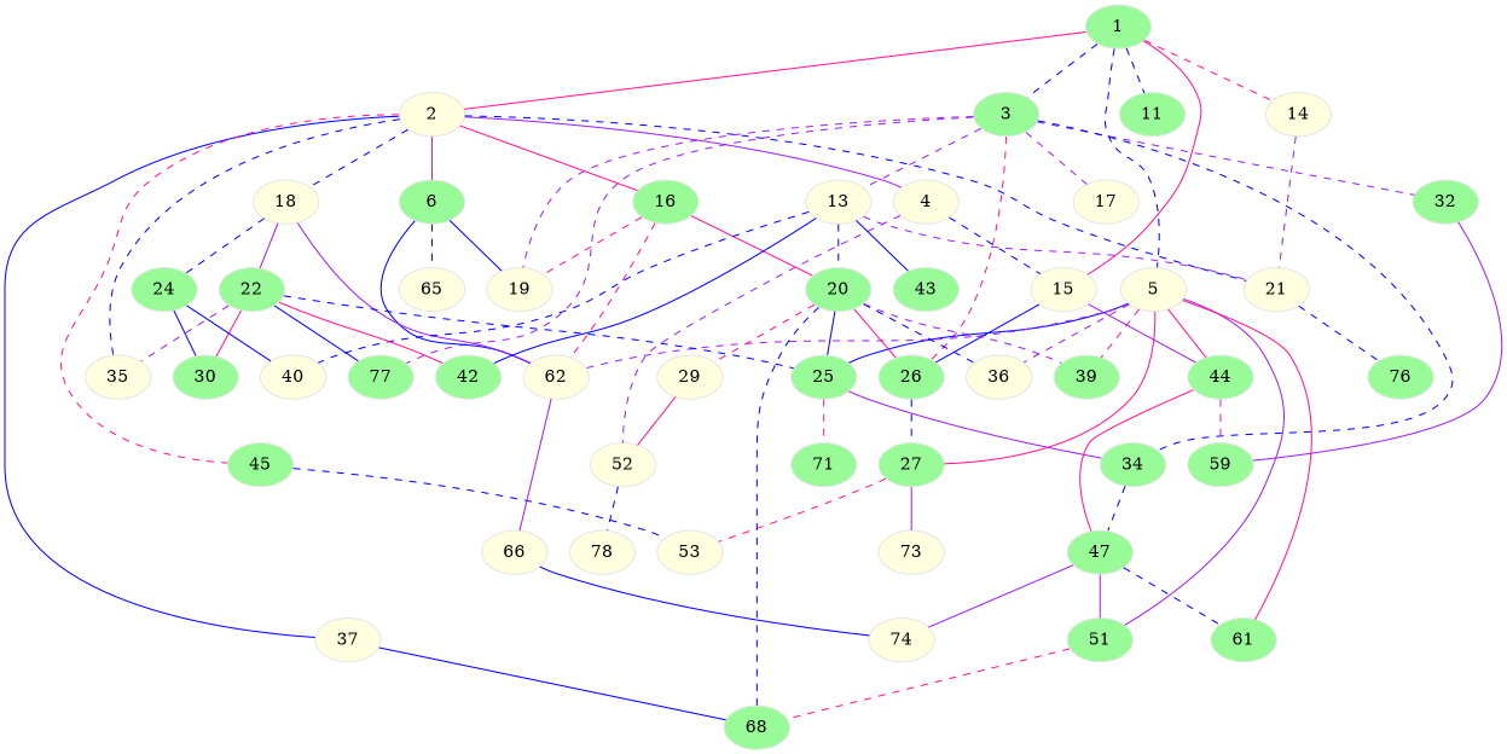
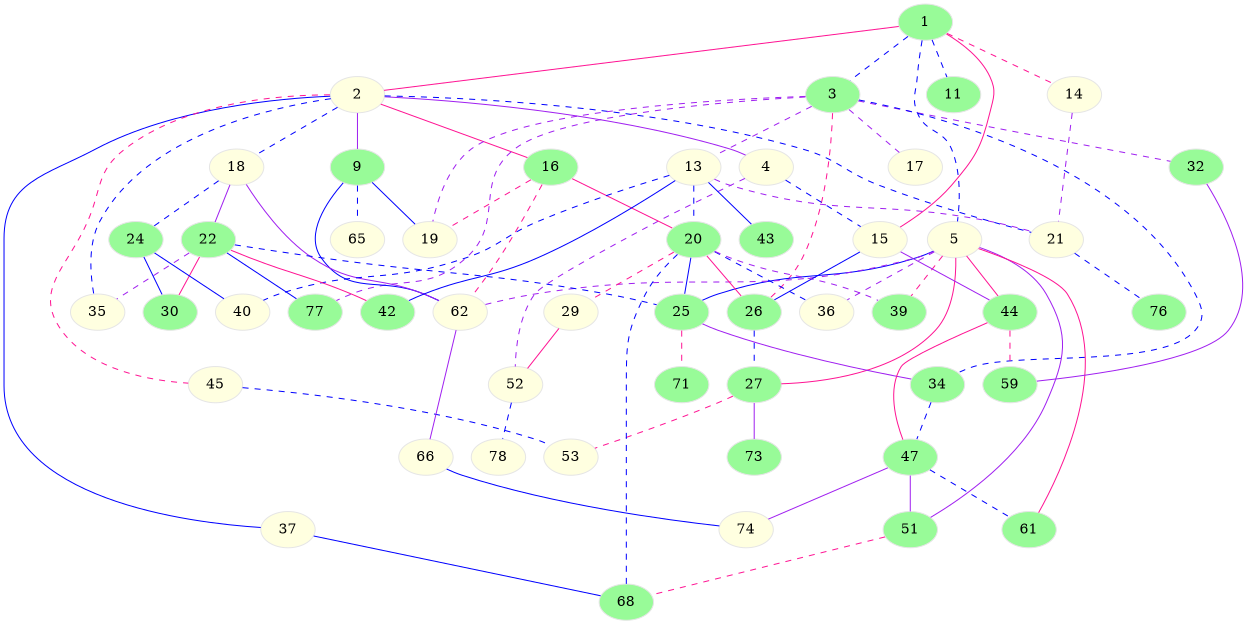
  graph {
    node [color=gray90 fillcolor=palegreen style=filled]
    edge [color=blue style=dashed]
    1 [super="+6"]
    2 [fillcolor=lightyellow super="+8"]
    3 [super="+7"]
    5 [fillcolor=lightyellow super="+64"]
    11 [super="+49"]
    14 [fillcolor=lightyellow]
    15 [fillcolor=lightyellow super="+38"]
    4 [fillcolor=lightyellow super="+13"]
-   9 [super="+12" label=6]
+   9 [super="+12"]
    16
    18 [fillcolor=lightyellow]
    21 [fillcolor=lightyellow super="+72"]
    35 [fillcolor=lightyellow super="+56"]
    37 [fillcolor=lightyellow]
-   45
+   45 [fillcolor=lightyellow]
    n16 [fillcolor=lightyellow label=13]
    17 [fillcolor=lightyellow]
    19 [fillcolor=lightyellow super="+60"]
    26 [super="+58"]
    32
    34 [super="+57"]
    77
    25 [super="+46"]
    27 [super="+28"]
    36 [fillcolor=lightyellow super="+41"]
    39
    44 [super="+71"]
    51 [super="+69"]
    61
    62 [fillcolor=lightyellow super="+63"]
    52 [fillcolor=lightyellow super="+55"]
    65 [fillcolor=lightyellow]
    20 [super="+23"]
    22 [super="+67"]
    24 [super="+33"]
    76
    68
    53 [fillcolor=lightyellow]
    40 [fillcolor=lightyellow super="+54"]
    42
    43 [super="+79"]
    59 [super="+70"]
    47 [super="+50"]
    78 [fillcolor=lightyellow]
    n45 [label=71]
-   73 [fillcolor=lightyellow]
+   73
    66 [fillcolor=lightyellow]
    29 [fillcolor=lightyellow]
    30 [super="+48"]
    74 [fillcolor=lightyellow]
    1 -- 2 [color=deeppink style=solid]
    1 -- 3
    1 -- 5
    1 -- 11
    1 -- 14 [color=deeppink]
    1 -- 15 [color=deeppink style=solid]
    2 -- 4 [color=purple style=solid]
    2 -- 9 [color=purple style=solid]
    2 -- 16 [color=deeppink style=solid]
    2 -- 18
    2 -- 21
    2 -- 35
    2 -- 37 [style=solid]
    2 -- 45 [color=deeppink]
    3 -- n16 [color=purple]
    3 -- 17 [color=purple]
    3 -- 19 [color=purple]
    3 -- 26 [color=deeppink]
    3 -- 32 [color=purple]
    3 -- 34
    3 -- 77 [color=purple]
    5 -- 25 [style=solid]
    5 -- 27 [color=deeppink style=solid]
    5 -- 36 [color=purple]
    5 -- 39 [color=deeppink]
    5 -- 44 [color=deeppink style=solid]
    5 -- 51 [color=purple style=solid]
    5 -- 61 [color=deeppink style=solid]
    5 -- 62 [color=purple]
    14 -- 21 [color=purple]
    15 -- 26 [style=solid]
    15 -- 44 [color=purple style=solid]
    4 -- 15
    4 -- 52 [color=purple]
    9 -- 19 [style=solid]
    9 -- 62 [style=solid]
    9 -- 65
    16 -- 19 [color=deeppink]
    16 -- 62 [color=deeppink]
    16 -- 20 [color=deeppink style=solid]
    18 -- 62 [color=purple style=solid]
    18 -- 22 [color=purple style=solid]
    18 -- 24
    21 -- 76
    37 -- 68 [style=solid]
    45 -- 53
    n16 -- 21 [color=purple]
    n16 -- 20
    n16 -- 40
    n16 -- 42 [style=solid]
    n16 -- 43 [style=solid]
    26 -- 27
    32 -- 59 [color=purple style=solid]
    34 -- 47
    25 -- 34 [color=purple style=solid]
    25 -- n45 [color=deeppink]
    27 -- 53 [color=deeppink]
    27 -- 73 [color=purple style=solid]
    44 -- 59 [color=deeppink]
    44 -- 47 [color=deeppink style=solid]
    51 -- 68 [color=deeppink]
    62 -- 66 [color=purple style=solid]
    52 -- 78
    20 -- 26 [color=deeppink style=solid]
    20 -- 25 [style=solid]
    20 -- 36
    20 -- 39 [color=purple]
    20 -- 68
    20 -- 29 [color=deeppink]
    22 -- 35 [color=purple weight=2]
    22 -- 77 [style=solid]
    22 -- 25
    22 -- 42 [color=deeppink style=solid]
    22 -- 30 [color=deeppink style=solid]
    24 -- 40 [style=solid]
    24 -- 30 [style=solid]
    47 -- 51 [color=purple style=solid]
    47 -- 61
    47 -- 74 [color=purple style=solid]
    66 -- 74 [style=solid]
    29 -- 52 [color=deeppink style=solid]
  }
